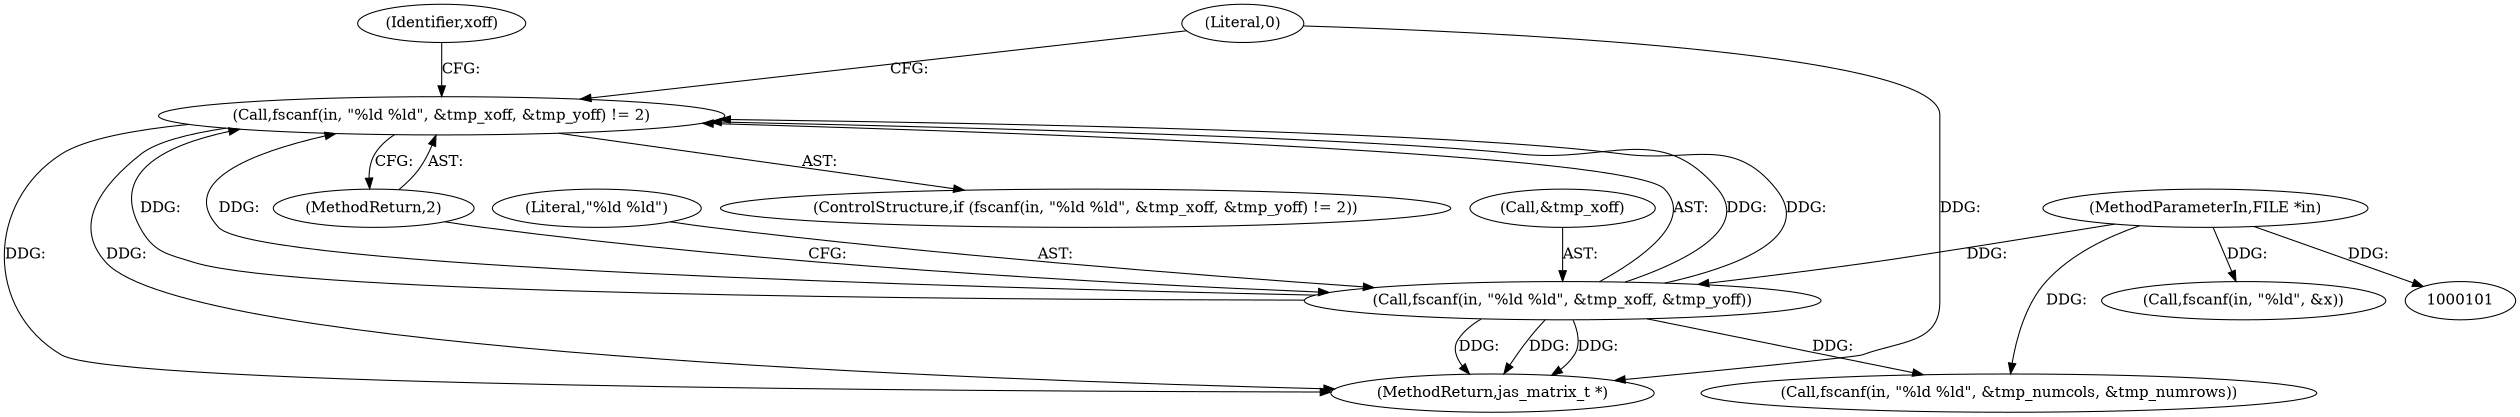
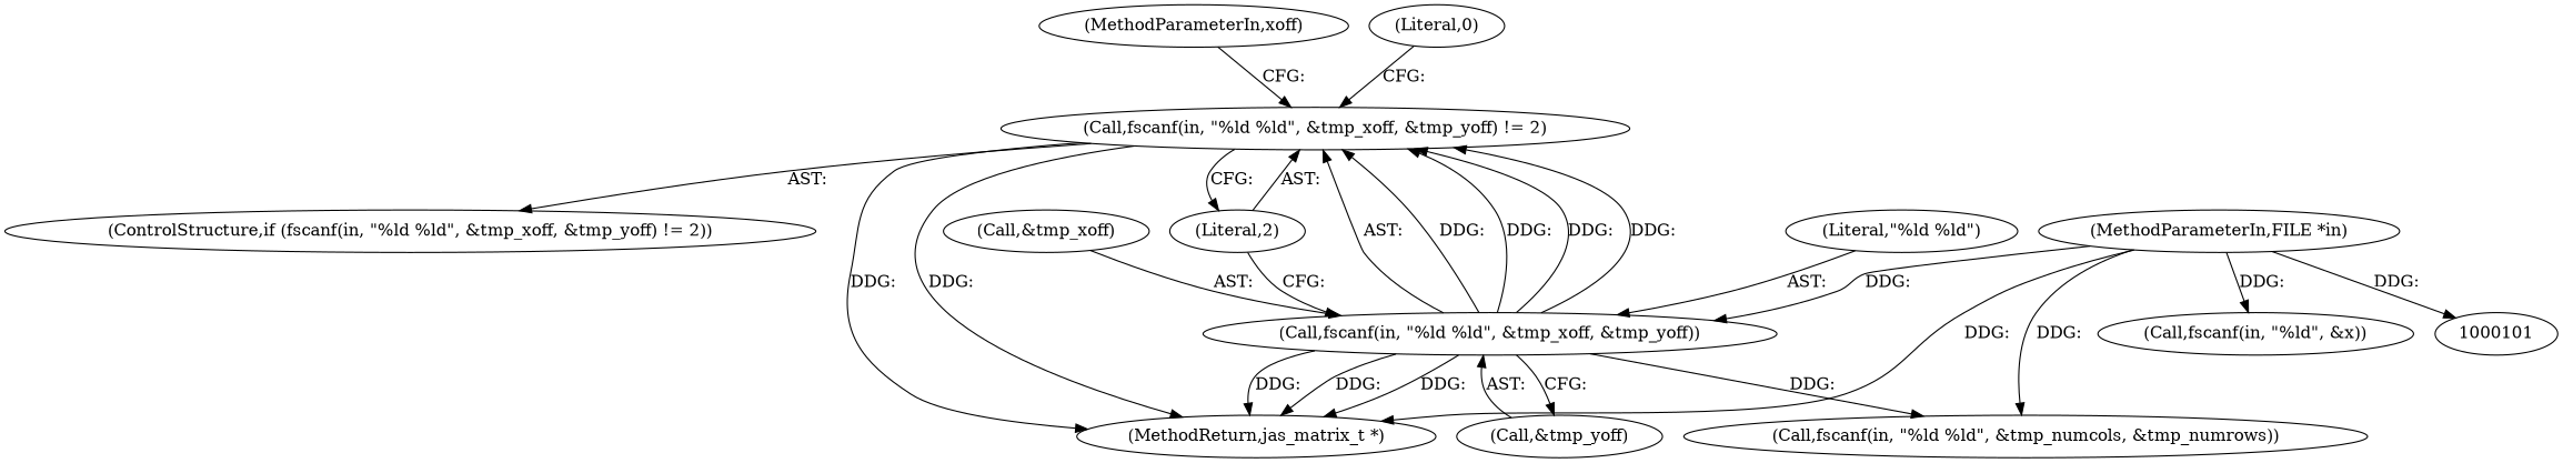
  digraph {
    n1 [label="(Call,fscanf(in, \"%ld %ld\", &tmp_xoff, &tmp_yoff) != 2)"]
    n2 [label="(ControlStructure,if (fscanf(in, \"%ld %ld\", &tmp_xoff, &tmp_yoff) != 2))"]
    n3 [label="(MethodReturn,jas_matrix_t *)"]
-   n4 [label="(MethodReturn,2)"]
+   n4 [label="(Literal,2)"]
    n5 [label="(Call,fscanf(in, \"%ld %ld\", &tmp_xoff, &tmp_yoff))"]
    n6 [label="(Call,fscanf(in, \"%ld %ld\", &tmp_numcols, &tmp_numrows))"]
+   n7 [label="(Call,&tmp_yoff)"]
    n8 [label="(MethodParameterIn,FILE *in)"]
    n9 [label="(Call,fscanf(in, \"%ld\", &x))"]
    1000101
    n11 [label="(Literal,\"%ld %ld\")"]
-   n12 [label="(Identifier,xoff)"]
+   n12 [label="(MethodParameterIn,xoff)"]
    n13 [label="(Call,&tmp_xoff)"]
    n14 [label="(Literal,0)"]
    n1 -> n2 [label="AST: "]
    n1 -> n3 [label="DDG: "]
    n1 -> n3 [label="DDG: "]
    n1 -> n4 [label="CFG: "]
    n4 -> n1 [label="AST: "]
    n4 -> n5 [label="CFG: "]
    n5 -> n1 [label="AST: "]
    n5 -> n1 [label="DDG: "]
    n5 -> n1 [label="DDG: "]
    n5 -> n1 [label="DDG: "]
    n5 -> n1 [label="DDG: "]
    n5 -> n3 [label="DDG: "]
    n5 -> n3 [label="DDG: "]
    n5 -> n3 [label="DDG: "]
    n5 -> n6 [label="DDG: "]
-   n14 -> n3 [label="DDG: "]
+   n5 -> n7 [label="CFG: "]
+   n7 -> n5 [label="AST: "]
+   n8 -> n3 [label="DDG: "]
    n8 -> n5 [label="DDG: "]
    n8 -> n6 [label="DDG: "]
    n8 -> n9 [label="DDG: "]
    n8 -> 1000101 [label="DDG: "]
    n11 -> n5 [label="AST: "]
    n12 -> n1 [label="CFG: "]
    n13 -> n5 [label="AST: "]
    n14 -> n1 [label="CFG: "]
  }
